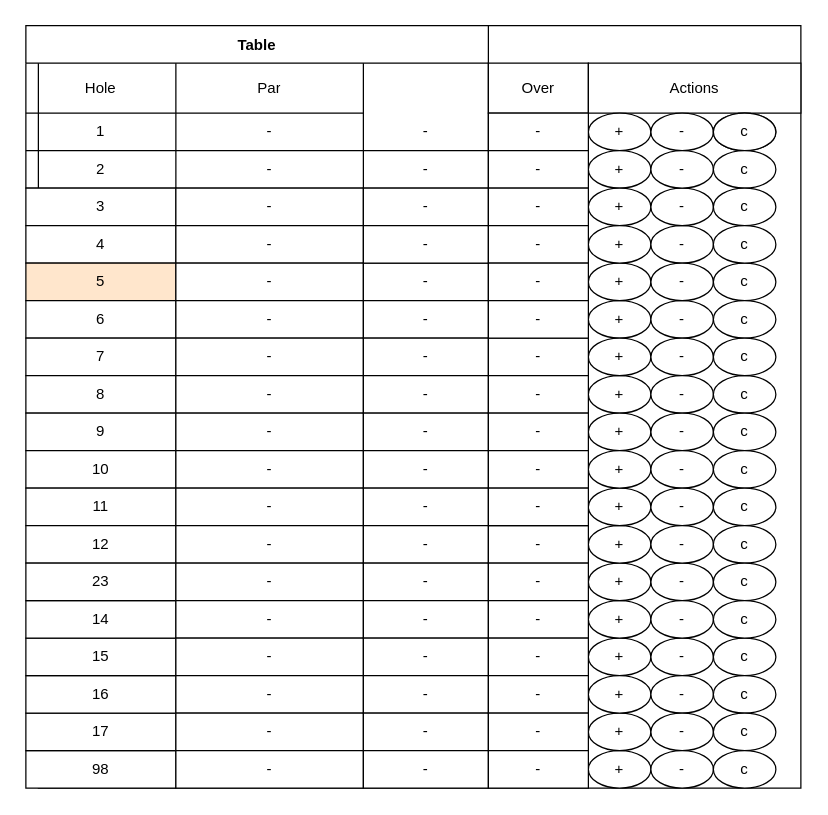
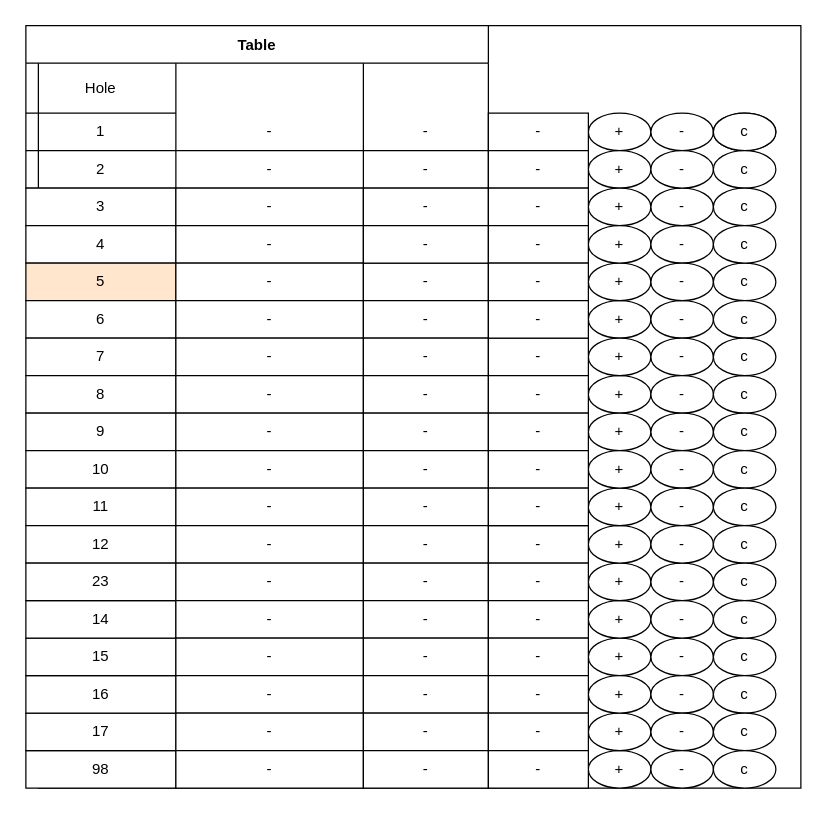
  <mxCell id="0" style=";html=1;" />
  <mxCell id="1" style=";html=1;" parent="0" />
  <mxCell id="2" value="" style="whiteSpace=wrap;html=1;aspect=fixed;" vertex="1" parent="1"><mxGeometry x="30" y="20" width="610" height="610" as="geometry" /></mxCell>
  <mxCell id="3" value="Table" style="shape=table;startSize=30;container=1;collapsible=0;childLayout=tableLayout;fontStyle=1;align=center;pointerEvents=1;" vertex="1" parent="1"><mxGeometry x="20" y="20" width="370" height="130" as="geometry" /></mxCell>
  <mxCell id="4" value="" style="shape=partialRectangle;html=1;whiteSpace=wrap;collapsible=0;dropTarget=0;pointerEvents=0;fillColor=none;top=0;left=0;bottom=0;right=0;points=[[0,0.5],[1,0.5]];portConstraint=eastwest;" vertex="1" parent="3"><mxGeometry y="30" width="370" height="40" as="geometry" /></mxCell>
  <mxCell id="5" value="Hole" style="shape=partialRectangle;html=1;whiteSpace=wrap;connectable=0;fillColor=none;top=0;left=0;bottom=0;right=0;overflow=hidden;pointerEvents=1;" vertex="1" parent="4"><mxGeometry width="120" height="40" as="geometry"><mxRectangle width="120" height="40" as="alternateBounds" /></mxGeometry></mxCell>
- <mxCell id="6" value="Par" style="shape=partialRectangle;html=1;whiteSpace=wrap;connectable=0;fillColor=none;top=0;left=0;bottom=0;right=0;overflow=hidden;pointerEvents=1;" vertex="1" parent="4"><mxGeometry x="120" width="150" height="40" as="geometry"><mxRectangle width="150" height="40" as="alternateBounds" /></mxGeometry></mxCell>
  <mxCell id="7" value="" style="shape=partialRectangle;html=1;whiteSpace=wrap;collapsible=0;dropTarget=0;pointerEvents=0;fillColor=none;top=0;left=0;bottom=0;right=0;points=[[0,0.5],[1,0.5]];portConstraint=eastwest;" vertex="1" parent="3"><mxGeometry y="70" width="370" height="30" as="geometry" /></mxCell>
  <mxCell id="8" value="1" style="shape=partialRectangle;html=1;whiteSpace=wrap;connectable=0;fillColor=none;top=0;left=0;bottom=0;right=0;overflow=hidden;pointerEvents=1;" vertex="1" parent="7"><mxGeometry width="120" height="30" as="geometry"><mxRectangle width="120" height="30" as="alternateBounds" /></mxGeometry></mxCell>
  <mxCell id="9" value="-" style="shape=partialRectangle;html=1;whiteSpace=wrap;connectable=0;fillColor=none;top=0;left=0;bottom=0;right=0;overflow=hidden;pointerEvents=1;" vertex="1" parent="7"><mxGeometry x="120" width="150" height="30" as="geometry"><mxRectangle width="150" height="30" as="alternateBounds" /></mxGeometry></mxCell>
  <mxCell id="10" value="-" style="shape=partialRectangle;html=1;whiteSpace=wrap;connectable=0;fillColor=none;top=0;left=0;bottom=0;right=0;overflow=hidden;pointerEvents=1;" vertex="1" parent="7"><mxGeometry x="270" width="100" height="30" as="geometry"><mxRectangle width="100" height="30" as="alternateBounds" /></mxGeometry></mxCell>
  <mxCell id="11" value="" style="shape=partialRectangle;html=1;whiteSpace=wrap;collapsible=0;dropTarget=0;pointerEvents=0;fillColor=none;top=0;left=0;bottom=0;right=0;points=[[0,0.5],[1,0.5]];portConstraint=eastwest;" vertex="1" parent="3"><mxGeometry y="100" width="370" height="30" as="geometry" /></mxCell>
  <mxCell id="12" value="2" style="shape=partialRectangle;html=1;whiteSpace=wrap;connectable=0;fillColor=none;top=0;left=0;bottom=0;right=0;overflow=hidden;pointerEvents=1;" vertex="1" parent="11"><mxGeometry width="120" height="30" as="geometry"><mxRectangle width="120" height="30" as="alternateBounds" /></mxGeometry></mxCell>
  <mxCell id="13" value="-" style="shape=partialRectangle;html=1;whiteSpace=wrap;connectable=0;fillColor=none;top=0;left=0;bottom=0;right=0;overflow=hidden;pointerEvents=1;" vertex="1" parent="11"><mxGeometry x="120" width="150" height="30" as="geometry"><mxRectangle width="150" height="30" as="alternateBounds" /></mxGeometry></mxCell>
  <mxCell id="14" value="-" style="shape=partialRectangle;html=1;whiteSpace=wrap;connectable=0;fillColor=none;top=0;left=0;bottom=0;right=0;overflow=hidden;pointerEvents=1;" vertex="1" parent="11"><mxGeometry x="270" width="100" height="30" as="geometry"><mxRectangle width="100" height="30" as="alternateBounds" /></mxGeometry></mxCell>
- <mxCell id="15" value="Over" style="rounded=0;whiteSpace=wrap;html=1;" vertex="1" parent="1"><mxGeometry x="390" y="50" width="80" height="40" as="geometry" /></mxCell>
- <mxCell id="16" value="Actions" style="rounded=0;whiteSpace=wrap;html=1;" vertex="1" parent="1"><mxGeometry x="470" y="50" width="170" height="40" as="geometry" /></mxCell>
  <mxCell id="17" value="+" style="ellipse;whiteSpace=wrap;html=1;" vertex="1" parent="1"><mxGeometry x="470" y="90" width="50" height="30" as="geometry" /></mxCell>
  <mxCell id="18" value="+" style="ellipse;whiteSpace=wrap;html=1;" vertex="1" parent="1"><mxGeometry x="470" y="120" width="50" height="30" as="geometry" /></mxCell>
  <mxCell id="19" value="3" style="rounded=0;whiteSpace=wrap;html=1;" vertex="1" parent="1"><mxGeometry x="20" y="150" width="120" height="30" as="geometry" /></mxCell>
  <mxCell id="20" value="4" style="rounded=0;whiteSpace=wrap;html=1;" vertex="1" parent="1"><mxGeometry x="20" y="180" width="120" height="30" as="geometry" /></mxCell>
  <mxCell id="21" value="5" style="rounded=0;whiteSpace=wrap;html=1;fillColor=#ffe6cc;" vertex="1" parent="1"><mxGeometry x="20" y="210" width="120" height="30" as="geometry" /></mxCell>
  <mxCell id="22" value="6" style="rounded=0;whiteSpace=wrap;html=1;" vertex="1" parent="1"><mxGeometry x="20" y="240" width="120" height="30" as="geometry" /></mxCell>
  <mxCell id="23" value="7" style="rounded=0;whiteSpace=wrap;html=1;" vertex="1" parent="1"><mxGeometry x="20" y="270" width="120" height="30" as="geometry" /></mxCell>
  <mxCell id="24" value="8" style="rounded=0;whiteSpace=wrap;html=1;" vertex="1" parent="1"><mxGeometry x="20" y="300" width="120" height="30" as="geometry" /></mxCell>
  <mxCell id="25" value="9" style="rounded=0;whiteSpace=wrap;html=1;" vertex="1" parent="1"><mxGeometry x="20" y="330" width="120" height="30" as="geometry" /></mxCell>
  <mxCell id="26" value="10" style="rounded=0;whiteSpace=wrap;html=1;" vertex="1" parent="1"><mxGeometry x="20" y="360" width="120" height="30" as="geometry" /></mxCell>
  <mxCell id="27" value="11" style="rounded=0;whiteSpace=wrap;html=1;" vertex="1" parent="1"><mxGeometry x="20" y="390" width="120" height="30" as="geometry" /></mxCell>
  <mxCell id="28" value="12" style="rounded=0;whiteSpace=wrap;html=1;" vertex="1" parent="1"><mxGeometry x="20" y="420" width="120" height="30" as="geometry" /></mxCell>
  <mxCell id="29" value="98" style="rounded=0;whiteSpace=wrap;html=1;" vertex="1" parent="1"><mxGeometry x="20" y="600" width="120" height="30" as="geometry" /></mxCell>
  <mxCell id="30" value="17" style="rounded=0;whiteSpace=wrap;html=1;" vertex="1" parent="1"><mxGeometry x="20" y="570" width="120" height="30" as="geometry" /></mxCell>
  <mxCell id="31" value="16" style="rounded=0;whiteSpace=wrap;html=1;" vertex="1" parent="1"><mxGeometry x="20" y="540" width="120" height="30" as="geometry" /></mxCell>
  <mxCell id="32" value="15" style="rounded=0;whiteSpace=wrap;html=1;" vertex="1" parent="1"><mxGeometry x="20" y="510" width="120" height="30" as="geometry" /></mxCell>
  <mxCell id="33" value="14" style="rounded=0;whiteSpace=wrap;html=1;" vertex="1" parent="1"><mxGeometry x="20" y="480" width="120" height="30" as="geometry" /></mxCell>
  <mxCell id="34" value="23" style="rounded=0;whiteSpace=wrap;html=1;" vertex="1" parent="1"><mxGeometry x="20" y="450" width="120" height="30" as="geometry" /></mxCell>
  <mxCell id="35" value="-" style="rounded=0;whiteSpace=wrap;html=1;" vertex="1" parent="1"><mxGeometry x="140" y="150" width="150" height="30" as="geometry" /></mxCell>
  <mxCell id="36" value="-" style="rounded=0;whiteSpace=wrap;html=1;" vertex="1" parent="1"><mxGeometry x="290" y="150" width="100" height="30" as="geometry" /></mxCell>
  <mxCell id="37" value="-" style="rounded=0;whiteSpace=wrap;html=1;" vertex="1" parent="1"><mxGeometry x="140" y="180" width="150" height="30" as="geometry" /></mxCell>
  <mxCell id="38" value="-" style="rounded=0;whiteSpace=wrap;html=1;" vertex="1" parent="1"><mxGeometry x="140" y="210" width="150" height="30" as="geometry" /></mxCell>
  <mxCell id="39" value="-" style="rounded=0;whiteSpace=wrap;html=1;" vertex="1" parent="1"><mxGeometry x="140" y="240" width="150" height="30" as="geometry" /></mxCell>
  <mxCell id="40" value="-" style="rounded=0;whiteSpace=wrap;html=1;" vertex="1" parent="1"><mxGeometry x="140" y="270" width="150" height="30" as="geometry" /></mxCell>
  <mxCell id="41" value="-" style="rounded=0;whiteSpace=wrap;html=1;" vertex="1" parent="1"><mxGeometry x="140" y="300" width="150" height="30" as="geometry" /></mxCell>
  <mxCell id="42" value="-" style="rounded=0;whiteSpace=wrap;html=1;" vertex="1" parent="1"><mxGeometry x="140" y="330" width="150" height="30" as="geometry" /></mxCell>
  <mxCell id="43" value="-" style="rounded=0;whiteSpace=wrap;html=1;" vertex="1" parent="1"><mxGeometry x="140" y="360" width="150" height="30" as="geometry" /></mxCell>
  <mxCell id="44" value="-" style="rounded=0;whiteSpace=wrap;html=1;" vertex="1" parent="1"><mxGeometry x="140" y="390" width="150" height="30" as="geometry" /></mxCell>
  <mxCell id="45" value="-" style="rounded=0;whiteSpace=wrap;html=1;" vertex="1" parent="1"><mxGeometry x="140" y="420" width="150" height="30" as="geometry" /></mxCell>
  <mxCell id="46" value="-" style="rounded=0;whiteSpace=wrap;html=1;" vertex="1" parent="1"><mxGeometry x="140" y="450" width="150" height="30" as="geometry" /></mxCell>
  <mxCell id="47" value="-" style="rounded=0;whiteSpace=wrap;html=1;" vertex="1" parent="1"><mxGeometry x="140" y="480" width="150" height="30" as="geometry" /></mxCell>
  <mxCell id="48" value="-" style="rounded=0;whiteSpace=wrap;html=1;" vertex="1" parent="1"><mxGeometry x="140" y="510" width="150" height="30" as="geometry" /></mxCell>
  <mxCell id="49" value="-" style="rounded=0;whiteSpace=wrap;html=1;" vertex="1" parent="1"><mxGeometry x="140" y="540" width="150" height="30" as="geometry" /></mxCell>
  <mxCell id="50" value="-" style="rounded=0;whiteSpace=wrap;html=1;" vertex="1" parent="1"><mxGeometry x="140" y="570" width="150" height="30" as="geometry" /></mxCell>
  <mxCell id="51" value="-" style="rounded=0;whiteSpace=wrap;html=1;" vertex="1" parent="1"><mxGeometry x="140" y="600" width="150" height="30" as="geometry" /></mxCell>
  <mxCell id="52" value="-" style="rounded=0;whiteSpace=wrap;html=1;" vertex="1" parent="1"><mxGeometry x="290" y="210" width="100" height="30" as="geometry" /></mxCell>
  <mxCell id="53" value="-" style="rounded=0;whiteSpace=wrap;html=1;" vertex="1" parent="1"><mxGeometry x="290" y="240" width="100" height="30" as="geometry" /></mxCell>
  <mxCell id="54" value="-" style="rounded=0;whiteSpace=wrap;html=1;" vertex="1" parent="1"><mxGeometry x="290" y="270" width="100" height="30" as="geometry" /></mxCell>
  <mxCell id="55" value="-" style="rounded=0;whiteSpace=wrap;html=1;" vertex="1" parent="1"><mxGeometry x="290" y="300" width="100" height="30" as="geometry" /></mxCell>
  <mxCell id="56" value="-" style="rounded=0;whiteSpace=wrap;html=1;" vertex="1" parent="1"><mxGeometry x="290" y="330" width="100" height="30" as="geometry" /></mxCell>
  <mxCell id="57" value="-" style="rounded=0;whiteSpace=wrap;html=1;" vertex="1" parent="1"><mxGeometry x="290" y="360" width="100" height="30" as="geometry" /></mxCell>
  <mxCell id="58" value="-" style="rounded=0;whiteSpace=wrap;html=1;" vertex="1" parent="1"><mxGeometry x="290" y="390" width="100" height="30" as="geometry" /></mxCell>
  <mxCell id="59" value="-" style="rounded=0;whiteSpace=wrap;html=1;" vertex="1" parent="1"><mxGeometry x="290" y="420" width="100" height="30" as="geometry" /></mxCell>
  <mxCell id="60" value="-" style="rounded=0;whiteSpace=wrap;html=1;" vertex="1" parent="1"><mxGeometry x="290" y="450" width="100" height="30" as="geometry" /></mxCell>
  <mxCell id="61" value="-" style="rounded=0;whiteSpace=wrap;html=1;" vertex="1" parent="1"><mxGeometry x="290" y="480" width="100" height="30" as="geometry" /></mxCell>
  <mxCell id="62" value="-" style="rounded=0;whiteSpace=wrap;html=1;" vertex="1" parent="1"><mxGeometry x="290" y="510" width="100" height="30" as="geometry" /></mxCell>
  <mxCell id="63" value="-" style="rounded=0;whiteSpace=wrap;html=1;" vertex="1" parent="1"><mxGeometry x="290" y="540" width="100" height="30" as="geometry" /></mxCell>
  <mxCell id="64" value="-" style="rounded=0;whiteSpace=wrap;html=1;" vertex="1" parent="1"><mxGeometry x="290" y="570" width="100" height="30" as="geometry" /></mxCell>
  <mxCell id="65" value="-" style="rounded=0;whiteSpace=wrap;html=1;" vertex="1" parent="1"><mxGeometry x="290" y="600" width="100" height="30" as="geometry" /></mxCell>
  <mxCell id="66" value="-" style="rounded=0;whiteSpace=wrap;html=1;" vertex="1" parent="1"><mxGeometry x="290" y="180" width="100" height="30" as="geometry" /></mxCell>
  <mxCell id="67" value="+" style="ellipse;whiteSpace=wrap;html=1;" vertex="1" parent="1"><mxGeometry x="470" y="150" width="50" height="30" as="geometry" /></mxCell>
  <mxCell id="68" value="+" style="ellipse;whiteSpace=wrap;html=1;" vertex="1" parent="1"><mxGeometry x="470" y="240" width="50" height="30" as="geometry" /></mxCell>
  <mxCell id="69" value="+" style="ellipse;whiteSpace=wrap;html=1;" vertex="1" parent="1"><mxGeometry x="470" y="210" width="50" height="30" as="geometry" /></mxCell>
  <mxCell id="70" value="+" style="ellipse;whiteSpace=wrap;html=1;" vertex="1" parent="1"><mxGeometry x="470" y="300" width="50" height="30" as="geometry" /></mxCell>
  <mxCell id="71" value="+" style="ellipse;whiteSpace=wrap;html=1;" vertex="1" parent="1"><mxGeometry x="470" y="330" width="50" height="30" as="geometry" /></mxCell>
  <mxCell id="72" value="+" style="ellipse;whiteSpace=wrap;html=1;" vertex="1" parent="1"><mxGeometry x="470" y="510" width="50" height="30" as="geometry" /></mxCell>
  <mxCell id="73" value="+" style="ellipse;whiteSpace=wrap;html=1;" vertex="1" parent="1"><mxGeometry x="470" y="480" width="50" height="30" as="geometry" /></mxCell>
  <mxCell id="74" value="+" style="ellipse;whiteSpace=wrap;html=1;" vertex="1" parent="1"><mxGeometry x="470" y="450" width="50" height="30" as="geometry" /></mxCell>
  <mxCell id="75" value="+" style="ellipse;whiteSpace=wrap;html=1;" vertex="1" parent="1"><mxGeometry x="470" y="420" width="50" height="30" as="geometry" /></mxCell>
  <mxCell id="76" value="+" style="ellipse;whiteSpace=wrap;html=1;" vertex="1" parent="1"><mxGeometry x="470" y="390" width="50" height="30" as="geometry" /></mxCell>
  <mxCell id="77" value="+" style="ellipse;whiteSpace=wrap;html=1;" vertex="1" parent="1"><mxGeometry x="470" y="360" width="50" height="30" as="geometry" /></mxCell>
  <mxCell id="78" value="+" style="ellipse;whiteSpace=wrap;html=1;" vertex="1" parent="1"><mxGeometry x="470" y="600" width="50" height="30" as="geometry" /></mxCell>
  <mxCell id="79" value="+" style="ellipse;whiteSpace=wrap;html=1;" vertex="1" parent="1"><mxGeometry x="470" y="570" width="50" height="30" as="geometry" /></mxCell>
  <mxCell id="80" value="+" style="ellipse;whiteSpace=wrap;html=1;" vertex="1" parent="1"><mxGeometry x="470" y="540" width="50" height="30" as="geometry" /></mxCell>
  <mxCell id="81" value="+" style="ellipse;whiteSpace=wrap;html=1;" vertex="1" parent="1"><mxGeometry x="470" y="180" width="50" height="30" as="geometry" /></mxCell>
  <mxCell id="82" value="+" style="ellipse;whiteSpace=wrap;html=1;" vertex="1" parent="1"><mxGeometry x="470" y="270" width="50" height="30" as="geometry" /></mxCell>
  <mxCell id="83" value="-" style="rounded=0;whiteSpace=wrap;html=1;" vertex="1" parent="1"><mxGeometry x="390" y="90" width="80" height="30" as="geometry" /></mxCell>
  <mxCell id="84" value="-" style="rounded=0;whiteSpace=wrap;html=1;" vertex="1" parent="1"><mxGeometry x="390" y="120" width="80" height="30" as="geometry" /></mxCell>
  <mxCell id="85" value="-" style="rounded=0;whiteSpace=wrap;html=1;" vertex="1" parent="1"><mxGeometry x="390" y="420" width="80" height="30" as="geometry" /></mxCell>
  <mxCell id="86" value="-" style="rounded=0;whiteSpace=wrap;html=1;" vertex="1" parent="1"><mxGeometry x="390" y="450" width="80" height="30" as="geometry" /></mxCell>
  <mxCell id="87" value="-" style="rounded=0;whiteSpace=wrap;html=1;" vertex="1" parent="1"><mxGeometry x="390" y="480" width="80" height="30" as="geometry" /></mxCell>
  <mxCell id="88" value="-" style="rounded=0;whiteSpace=wrap;html=1;" vertex="1" parent="1"><mxGeometry x="390" y="510" width="80" height="30" as="geometry" /></mxCell>
  <mxCell id="89" value="-" style="rounded=0;whiteSpace=wrap;html=1;" vertex="1" parent="1"><mxGeometry x="390" y="540" width="80" height="30" as="geometry" /></mxCell>
  <mxCell id="90" value="-" style="rounded=0;whiteSpace=wrap;html=1;" vertex="1" parent="1"><mxGeometry x="390" y="570" width="80" height="30" as="geometry" /></mxCell>
  <mxCell id="91" value="-" style="rounded=0;whiteSpace=wrap;html=1;" vertex="1" parent="1"><mxGeometry x="390" y="600" width="80" height="30" as="geometry" /></mxCell>
  <mxCell id="92" value="-" style="rounded=0;whiteSpace=wrap;html=1;" vertex="1" parent="1"><mxGeometry x="390" y="270" width="80" height="30" as="geometry" /></mxCell>
  <mxCell id="93" value="-" style="rounded=0;whiteSpace=wrap;html=1;" vertex="1" parent="1"><mxGeometry x="390" y="300" width="80" height="30" as="geometry" /></mxCell>
  <mxCell id="94" value="-" style="rounded=0;whiteSpace=wrap;html=1;" vertex="1" parent="1"><mxGeometry x="390" y="330" width="80" height="30" as="geometry" /></mxCell>
  <mxCell id="95" value="-" style="rounded=0;whiteSpace=wrap;html=1;" vertex="1" parent="1"><mxGeometry x="390" y="360" width="80" height="30" as="geometry" /></mxCell>
  <mxCell id="96" value="-" style="rounded=0;whiteSpace=wrap;html=1;" vertex="1" parent="1"><mxGeometry x="390" y="390" width="80" height="30" as="geometry" /></mxCell>
  <mxCell id="97" value="-" style="rounded=0;whiteSpace=wrap;html=1;" vertex="1" parent="1"><mxGeometry x="390" y="150" width="80" height="30" as="geometry" /></mxCell>
  <mxCell id="98" value="-" style="rounded=0;whiteSpace=wrap;html=1;" vertex="1" parent="1"><mxGeometry x="390" y="180" width="80" height="30" as="geometry" /></mxCell>
  <mxCell id="99" value="-" style="rounded=0;whiteSpace=wrap;html=1;" vertex="1" parent="1"><mxGeometry x="390" y="210" width="80" height="30" as="geometry" /></mxCell>
  <mxCell id="100" value="-" style="rounded=0;whiteSpace=wrap;html=1;" vertex="1" parent="1"><mxGeometry x="390" y="240" width="80" height="30" as="geometry" /></mxCell>
  <mxCell id="101" value="-" style="ellipse;whiteSpace=wrap;html=1;" vertex="1" parent="1"><mxGeometry x="520" y="90" width="50" height="30" as="geometry" /></mxCell>
  <mxCell id="102" value="-" style="ellipse;whiteSpace=wrap;html=1;" vertex="1" parent="1"><mxGeometry x="520" y="240" width="50" height="30" as="geometry" /></mxCell>
  <mxCell id="103" value="-" style="ellipse;whiteSpace=wrap;html=1;" vertex="1" parent="1"><mxGeometry x="520" y="270" width="50" height="30" as="geometry" /></mxCell>
  <mxCell id="104" value="-" style="ellipse;whiteSpace=wrap;html=1;" vertex="1" parent="1"><mxGeometry x="520" y="300" width="50" height="30" as="geometry" /></mxCell>
  <mxCell id="105" value="-" style="ellipse;whiteSpace=wrap;html=1;" vertex="1" parent="1"><mxGeometry x="520" y="330" width="50" height="30" as="geometry" /></mxCell>
  <mxCell id="106" value="-" style="ellipse;whiteSpace=wrap;html=1;" vertex="1" parent="1"><mxGeometry x="520" y="360" width="50" height="30" as="geometry" /></mxCell>
  <mxCell id="107" value="-" style="ellipse;whiteSpace=wrap;html=1;" vertex="1" parent="1"><mxGeometry x="520" y="390" width="50" height="30" as="geometry" /></mxCell>
  <mxCell id="108" value="-" style="ellipse;whiteSpace=wrap;html=1;" vertex="1" parent="1"><mxGeometry x="520" y="450" width="50" height="30" as="geometry" /></mxCell>
  <mxCell id="109" value="-" style="ellipse;whiteSpace=wrap;html=1;" vertex="1" parent="1"><mxGeometry x="520" y="510" width="50" height="30" as="geometry" /></mxCell>
  <mxCell id="110" value="-" style="ellipse;whiteSpace=wrap;html=1;" vertex="1" parent="1"><mxGeometry x="520" y="420" width="50" height="30" as="geometry" /></mxCell>
  <mxCell id="111" value="-" style="ellipse;whiteSpace=wrap;html=1;" vertex="1" parent="1"><mxGeometry x="520" y="480" width="50" height="30" as="geometry" /></mxCell>
  <mxCell id="112" value="-" style="ellipse;whiteSpace=wrap;html=1;" vertex="1" parent="1"><mxGeometry x="520" y="540" width="50" height="30" as="geometry" /></mxCell>
  <mxCell id="113" value="-" style="ellipse;whiteSpace=wrap;html=1;" vertex="1" parent="1"><mxGeometry x="520" y="570" width="50" height="30" as="geometry" /></mxCell>
  <mxCell id="114" value="-" style="ellipse;whiteSpace=wrap;html=1;" vertex="1" parent="1"><mxGeometry x="520" y="600" width="50" height="30" as="geometry" /></mxCell>
  <mxCell id="115" value="-" style="ellipse;whiteSpace=wrap;html=1;" vertex="1" parent="1"><mxGeometry x="520" y="180" width="50" height="30" as="geometry" /></mxCell>
  <mxCell id="116" value="-" style="ellipse;whiteSpace=wrap;html=1;" vertex="1" parent="1"><mxGeometry x="520" y="150" width="50" height="30" as="geometry" /></mxCell>
  <mxCell id="117" value="-" style="ellipse;whiteSpace=wrap;html=1;" vertex="1" parent="1"><mxGeometry x="520" y="120" width="50" height="30" as="geometry" /></mxCell>
  <mxCell id="118" value="-" style="ellipse;whiteSpace=wrap;html=1;" vertex="1" parent="1"><mxGeometry x="520" y="210" width="50" height="30" as="geometry" /></mxCell>
  <mxCell id="119" value="c" style="ellipse;whiteSpace=wrap;html=1;" vertex="1" parent="1"><mxGeometry x="570" y="90" width="50" height="30" as="geometry" /></mxCell>
  <mxCell id="120" value="c" style="ellipse;whiteSpace=wrap;html=1;" vertex="1" parent="1"><mxGeometry x="570" y="300" width="50" height="30" as="geometry" /></mxCell>
  <mxCell id="121" value="c" style="ellipse;whiteSpace=wrap;html=1;" vertex="1" parent="1"><mxGeometry x="570" y="330" width="50" height="30" as="geometry" /></mxCell>
  <mxCell id="122" value="c" style="ellipse;whiteSpace=wrap;html=1;" vertex="1" parent="1"><mxGeometry x="570" y="360" width="50" height="30" as="geometry" /></mxCell>
  <mxCell id="123" value="c" style="ellipse;whiteSpace=wrap;html=1;" vertex="1" parent="1"><mxGeometry x="570" y="510" width="50" height="30" as="geometry" /></mxCell>
  <mxCell id="124" value="c" style="ellipse;whiteSpace=wrap;html=1;" vertex="1" parent="1"><mxGeometry x="570" y="390" width="50" height="30" as="geometry" /></mxCell>
  <mxCell id="125" value="c" style="ellipse;whiteSpace=wrap;html=1;" vertex="1" parent="1"><mxGeometry x="570" y="420" width="50" height="30" as="geometry" /></mxCell>
  <mxCell id="126" value="c" style="ellipse;whiteSpace=wrap;html=1;" vertex="1" parent="1"><mxGeometry x="570" y="450" width="50" height="30" as="geometry" /></mxCell>
  <mxCell id="127" value="c" style="ellipse;whiteSpace=wrap;html=1;" vertex="1" parent="1"><mxGeometry x="570" y="480" width="50" height="30" as="geometry" /></mxCell>
  <mxCell id="128" value="c" style="ellipse;whiteSpace=wrap;html=1;" vertex="1" parent="1"><mxGeometry x="570" y="540" width="50" height="30" as="geometry" /></mxCell>
  <mxCell id="129" value="c" style="ellipse;whiteSpace=wrap;html=1;" vertex="1" parent="1"><mxGeometry x="570" y="570" width="50" height="30" as="geometry" /></mxCell>
  <mxCell id="130" value="c" style="ellipse;whiteSpace=wrap;html=1;" vertex="1" parent="1"><mxGeometry x="570" y="600" width="50" height="30" as="geometry" /></mxCell>
  <mxCell id="131" value="c" style="ellipse;whiteSpace=wrap;html=1;" vertex="1" parent="1"><mxGeometry x="570" y="210" width="50" height="30" as="geometry" /></mxCell>
  <mxCell id="132" value="c" style="ellipse;whiteSpace=wrap;html=1;" vertex="1" parent="1"><mxGeometry x="570" y="240" width="50" height="30" as="geometry" /></mxCell>
  <mxCell id="133" value="c" style="ellipse;whiteSpace=wrap;html=1;" vertex="1" parent="1"><mxGeometry x="570" y="90" width="50" height="30" as="geometry" /></mxCell>
  <mxCell id="134" value="c" style="ellipse;whiteSpace=wrap;html=1;" vertex="1" parent="1"><mxGeometry x="570" y="270" width="50" height="30" as="geometry" /></mxCell>
  <mxCell id="135" value="c" style="ellipse;whiteSpace=wrap;html=1;" vertex="1" parent="1"><mxGeometry x="570" y="120" width="50" height="30" as="geometry" /></mxCell>
  <mxCell id="136" value="c" style="ellipse;whiteSpace=wrap;html=1;" vertex="1" parent="1"><mxGeometry x="570" y="150" width="50" height="30" as="geometry" /></mxCell>
  <mxCell id="137" value="c" style="ellipse;whiteSpace=wrap;html=1;" vertex="1" parent="1"><mxGeometry x="570" y="180" width="50" height="30" as="geometry" /></mxCell>
